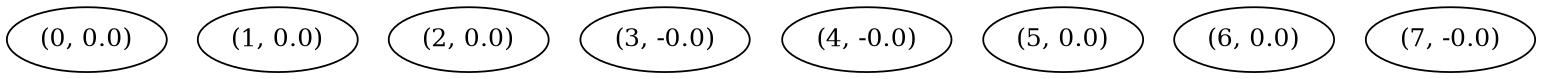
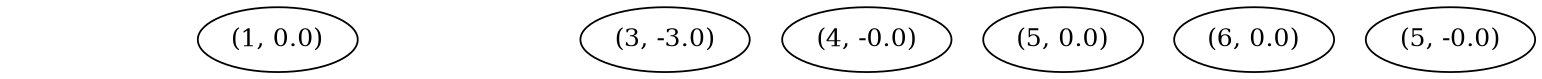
  digraph {
-   n1 [label="(0, 0.0)"]
    n2 [label="(1, 0.0)"]
-   n3 [label="(2, 0.0)"]
-   n4 [label="(3, -0.0)"]
+   n4 [label="(3, -3.0)"]
    n5 [label="(4, -0.0)"]
    n6 [label="(5, 0.0)"]
    n7 [label="(6, 0.0)"]
-   n8 [label="(7, -0.0)"]
+   n8 [label="(5, -0.0)"]
  }
